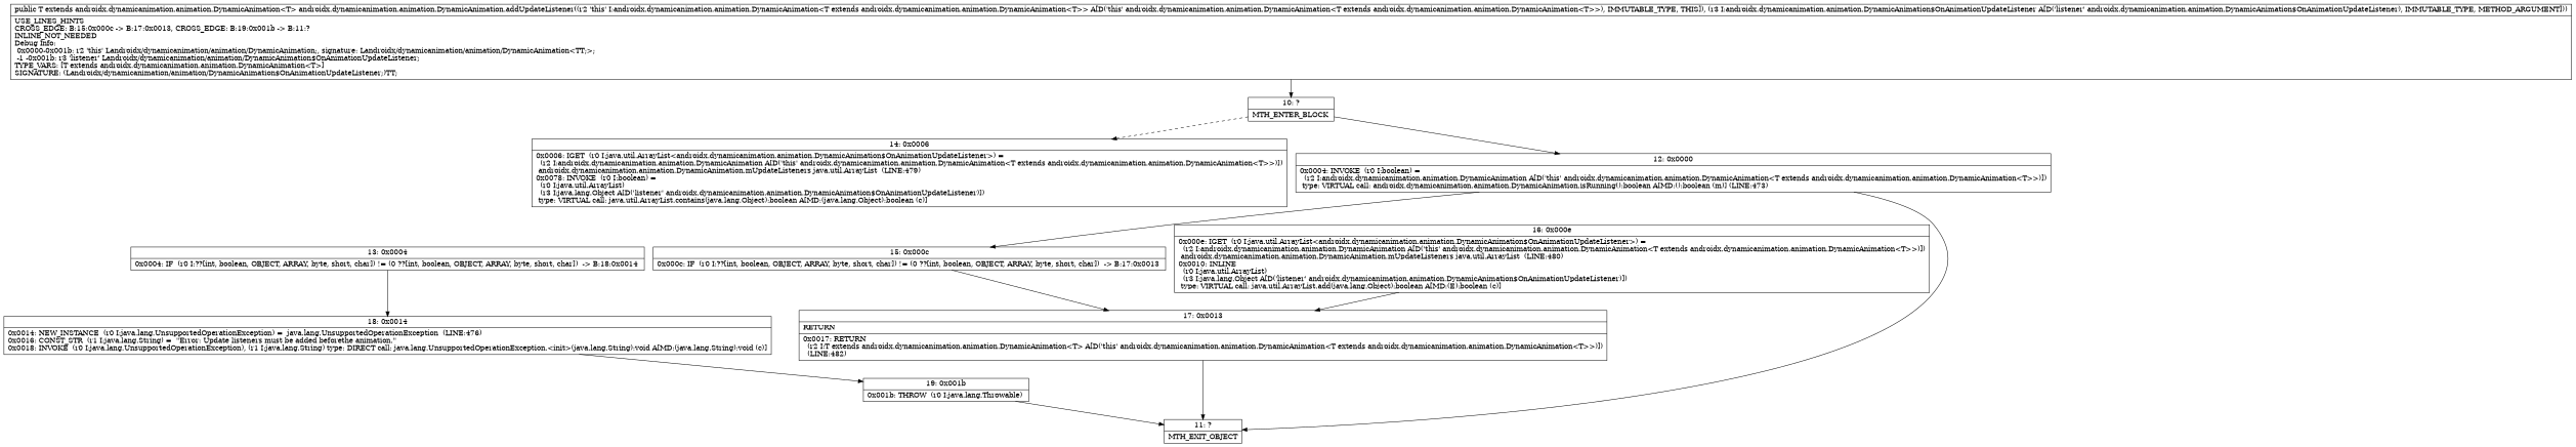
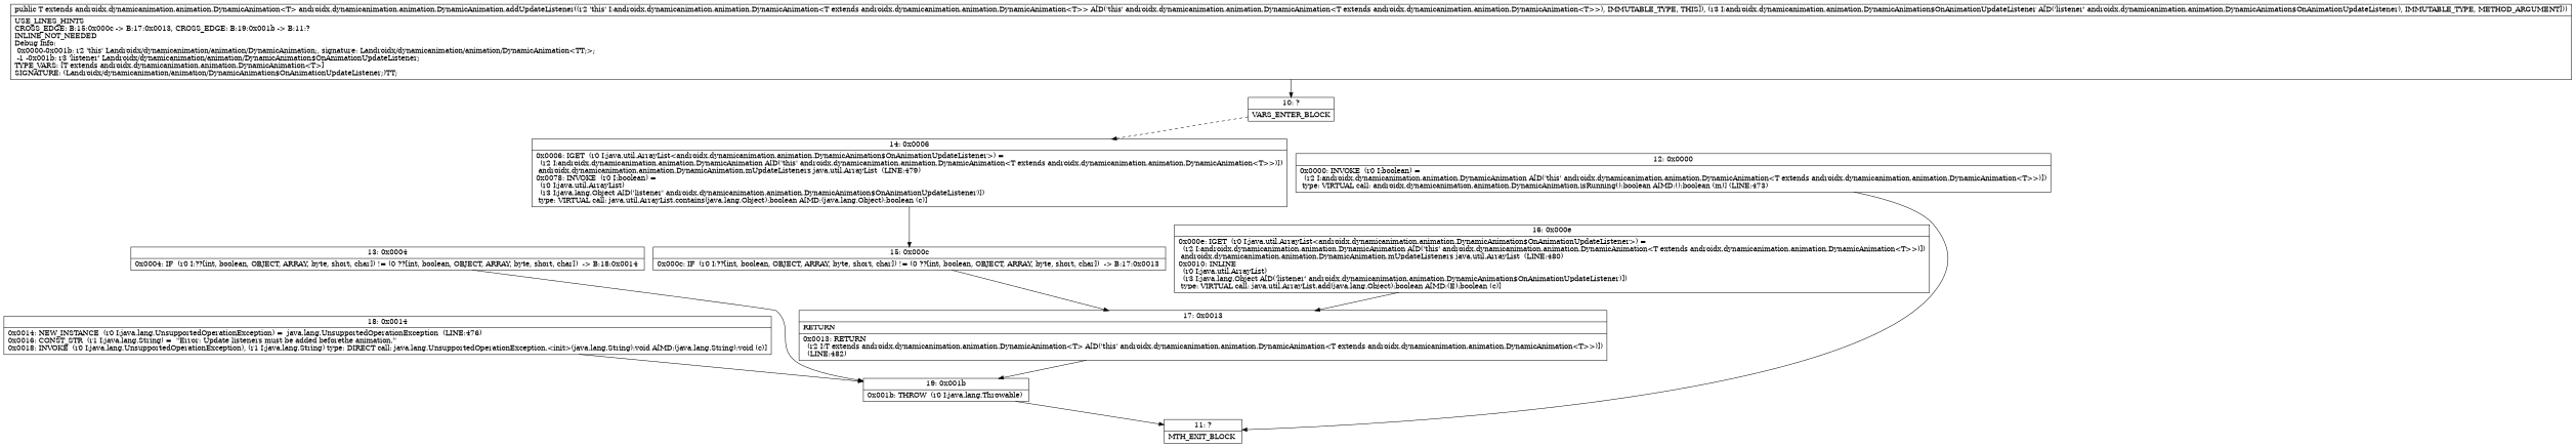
  digraph {
    node [shape=record]
-   n1 [label="{10\:\ ?|MTH_ENTER_BLOCK\l}"]
-   n2 [label="{12\:\ 0x0000|0x0004: INVOKE  (r0 I:boolean) = \l  (r2 I:androidx.dynamicanimation.animation.DynamicAnimation A[D('this' androidx.dynamicanimation.animation.DynamicAnimation\<T extends androidx.dynamicanimation.animation.DynamicAnimation\<T\>\>)])\l type: VIRTUAL call: androidx.dynamicanimation.animation.DynamicAnimation.isRunning():boolean A[MD:():boolean (m)] (LINE:473)\l}"]
+   n1 [label="{10\:\ ?|VARS_ENTER_BLOCK\l}"]
+   n2 [label="{12\:\ 0x0000|0x0000: INVOKE  (r0 I:boolean) = \l  (r2 I:androidx.dynamicanimation.animation.DynamicAnimation A[D('this' androidx.dynamicanimation.animation.DynamicAnimation\<T extends androidx.dynamicanimation.animation.DynamicAnimation\<T\>\>)])\l type: VIRTUAL call: androidx.dynamicanimation.animation.DynamicAnimation.isRunning():boolean A[MD:():boolean (m)] (LINE:473)\l}"]
    n3 [label="{14\:\ 0x0006|0x0006: IGET  (r0 I:java.util.ArrayList\<androidx.dynamicanimation.animation.DynamicAnimation$OnAnimationUpdateListener\>) = \l  (r2 I:androidx.dynamicanimation.animation.DynamicAnimation A[D('this' androidx.dynamicanimation.animation.DynamicAnimation\<T extends androidx.dynamicanimation.animation.DynamicAnimation\<T\>\>)])\l androidx.dynamicanimation.animation.DynamicAnimation.mUpdateListeners java.util.ArrayList  (LINE:479)\l0x0078: INVOKE  (r0 I:boolean) = \l  (r0 I:java.util.ArrayList)\l  (r3 I:java.lang.Object A[D('listener' androidx.dynamicanimation.animation.DynamicAnimation$OnAnimationUpdateListener)])\l type: VIRTUAL call: java.util.ArrayList.contains(java.lang.Object):boolean A[MD:(java.lang.Object):boolean (c)]\l}"]
-   n4 [label="{11\:\ ?|MTH_EXIT_OBJECT\l}"]
+   n4 [label="{11\:\ ?|MTH_EXIT_BLOCK\l}"]
    n5 [label="{13\:\ 0x0004|0x0004: IF  (r0 I:??[int, boolean, OBJECT, ARRAY, byte, short, char]) != (0 ??[int, boolean, OBJECT, ARRAY, byte, short, char])  \-\> B:18:0x0014 \l}"]
    n6 [label="{18\:\ 0x0014|0x0014: NEW_INSTANCE  (r0 I:java.lang.UnsupportedOperationException) =  java.lang.UnsupportedOperationException  (LINE:476)\l0x0016: CONST_STR  (r1 I:java.lang.String) =  \"Error: Update listeners must be added beforethe animation.\" \l0x0018: INVOKE  (r0 I:java.lang.UnsupportedOperationException), (r1 I:java.lang.String) type: DIRECT call: java.lang.UnsupportedOperationException.\<init\>(java.lang.String):void A[MD:(java.lang.String):void (c)]\l}"]
    n7 [label="{15\:\ 0x000c|0x000c: IF  (r0 I:??[int, boolean, OBJECT, ARRAY, byte, short, char]) != (0 ??[int, boolean, OBJECT, ARRAY, byte, short, char])  \-\> B:17:0x0013 \l}"]
    n8 [label="{19\:\ 0x001b|0x001b: THROW  (r0 I:java.lang.Throwable) \l}"]
-   n9 [label="{17\:\ 0x0013|RETURN\l|0x0017: RETURN  \l  (r2 I:T extends androidx.dynamicanimation.animation.DynamicAnimation\<T\> A[D('this' androidx.dynamicanimation.animation.DynamicAnimation\<T extends androidx.dynamicanimation.animation.DynamicAnimation\<T\>\>)])\l  (LINE:482)\l}"]
+   n9 [label="{17\:\ 0x0013|RETURN\l|0x0013: RETURN  \l  (r2 I:T extends androidx.dynamicanimation.animation.DynamicAnimation\<T\> A[D('this' androidx.dynamicanimation.animation.DynamicAnimation\<T extends androidx.dynamicanimation.animation.DynamicAnimation\<T\>\>)])\l  (LINE:482)\l}"]
    n10 [label="{16\:\ 0x000e|0x000e: IGET  (r0 I:java.util.ArrayList\<androidx.dynamicanimation.animation.DynamicAnimation$OnAnimationUpdateListener\>) = \l  (r2 I:androidx.dynamicanimation.animation.DynamicAnimation A[D('this' androidx.dynamicanimation.animation.DynamicAnimation\<T extends androidx.dynamicanimation.animation.DynamicAnimation\<T\>\>)])\l androidx.dynamicanimation.animation.DynamicAnimation.mUpdateListeners java.util.ArrayList  (LINE:480)\l0x0010: INLINE  \l  (r0 I:java.util.ArrayList)\l  (r3 I:java.lang.Object A[D('listener' androidx.dynamicanimation.animation.DynamicAnimation$OnAnimationUpdateListener)])\l type: VIRTUAL call: java.util.ArrayList.add(java.lang.Object):boolean A[MD:(E):boolean (c)]\l}"]
    n11 [label="{public T extends androidx.dynamicanimation.animation.DynamicAnimation\<T\> androidx.dynamicanimation.animation.DynamicAnimation.addUpdateListener((r2 'this' I:androidx.dynamicanimation.animation.DynamicAnimation\<T extends androidx.dynamicanimation.animation.DynamicAnimation\<T\>\> A[D('this' androidx.dynamicanimation.animation.DynamicAnimation\<T extends androidx.dynamicanimation.animation.DynamicAnimation\<T\>\>), IMMUTABLE_TYPE, THIS]), (r3 I:androidx.dynamicanimation.animation.DynamicAnimation$OnAnimationUpdateListener A[D('listener' androidx.dynamicanimation.animation.DynamicAnimation$OnAnimationUpdateListener), IMMUTABLE_TYPE, METHOD_ARGUMENT]))  | USE_LINES_HINTS\lCROSS_EDGE: B:15:0x000c \-\> B:17:0x0013, CROSS_EDGE: B:19:0x001b \-\> B:11:?\lINLINE_NOT_NEEDED\lDebug Info:\l  0x0000\-0x001b: r2 'this' Landroidx\/dynamicanimation\/animation\/DynamicAnimation;, signature: Landroidx\/dynamicanimation\/animation\/DynamicAnimation\<TT;\>;\l  \-1 \-0x001b: r3 'listener' Landroidx\/dynamicanimation\/animation\/DynamicAnimation$OnAnimationUpdateListener;\lTYPE_VARS: [T extends androidx.dynamicanimation.animation.DynamicAnimation\<T\>]\lSIGNATURE: (Landroidx\/dynamicanimation\/animation\/DynamicAnimation$OnAnimationUpdateListener;)TT;\l}"]
-   n1 -> n2
    n1 -> n3 [style=dashed]
    n2 -> n4
-   n2 -> n7
-   n5 -> n6
+   n3 -> n7
+   n5 -> n8
    n6 -> n8
    n7 -> n9
    n8 -> n4
-   n9 -> n4
+   n9 -> n8
    n10 -> n9
    n11 -> n1
  }
